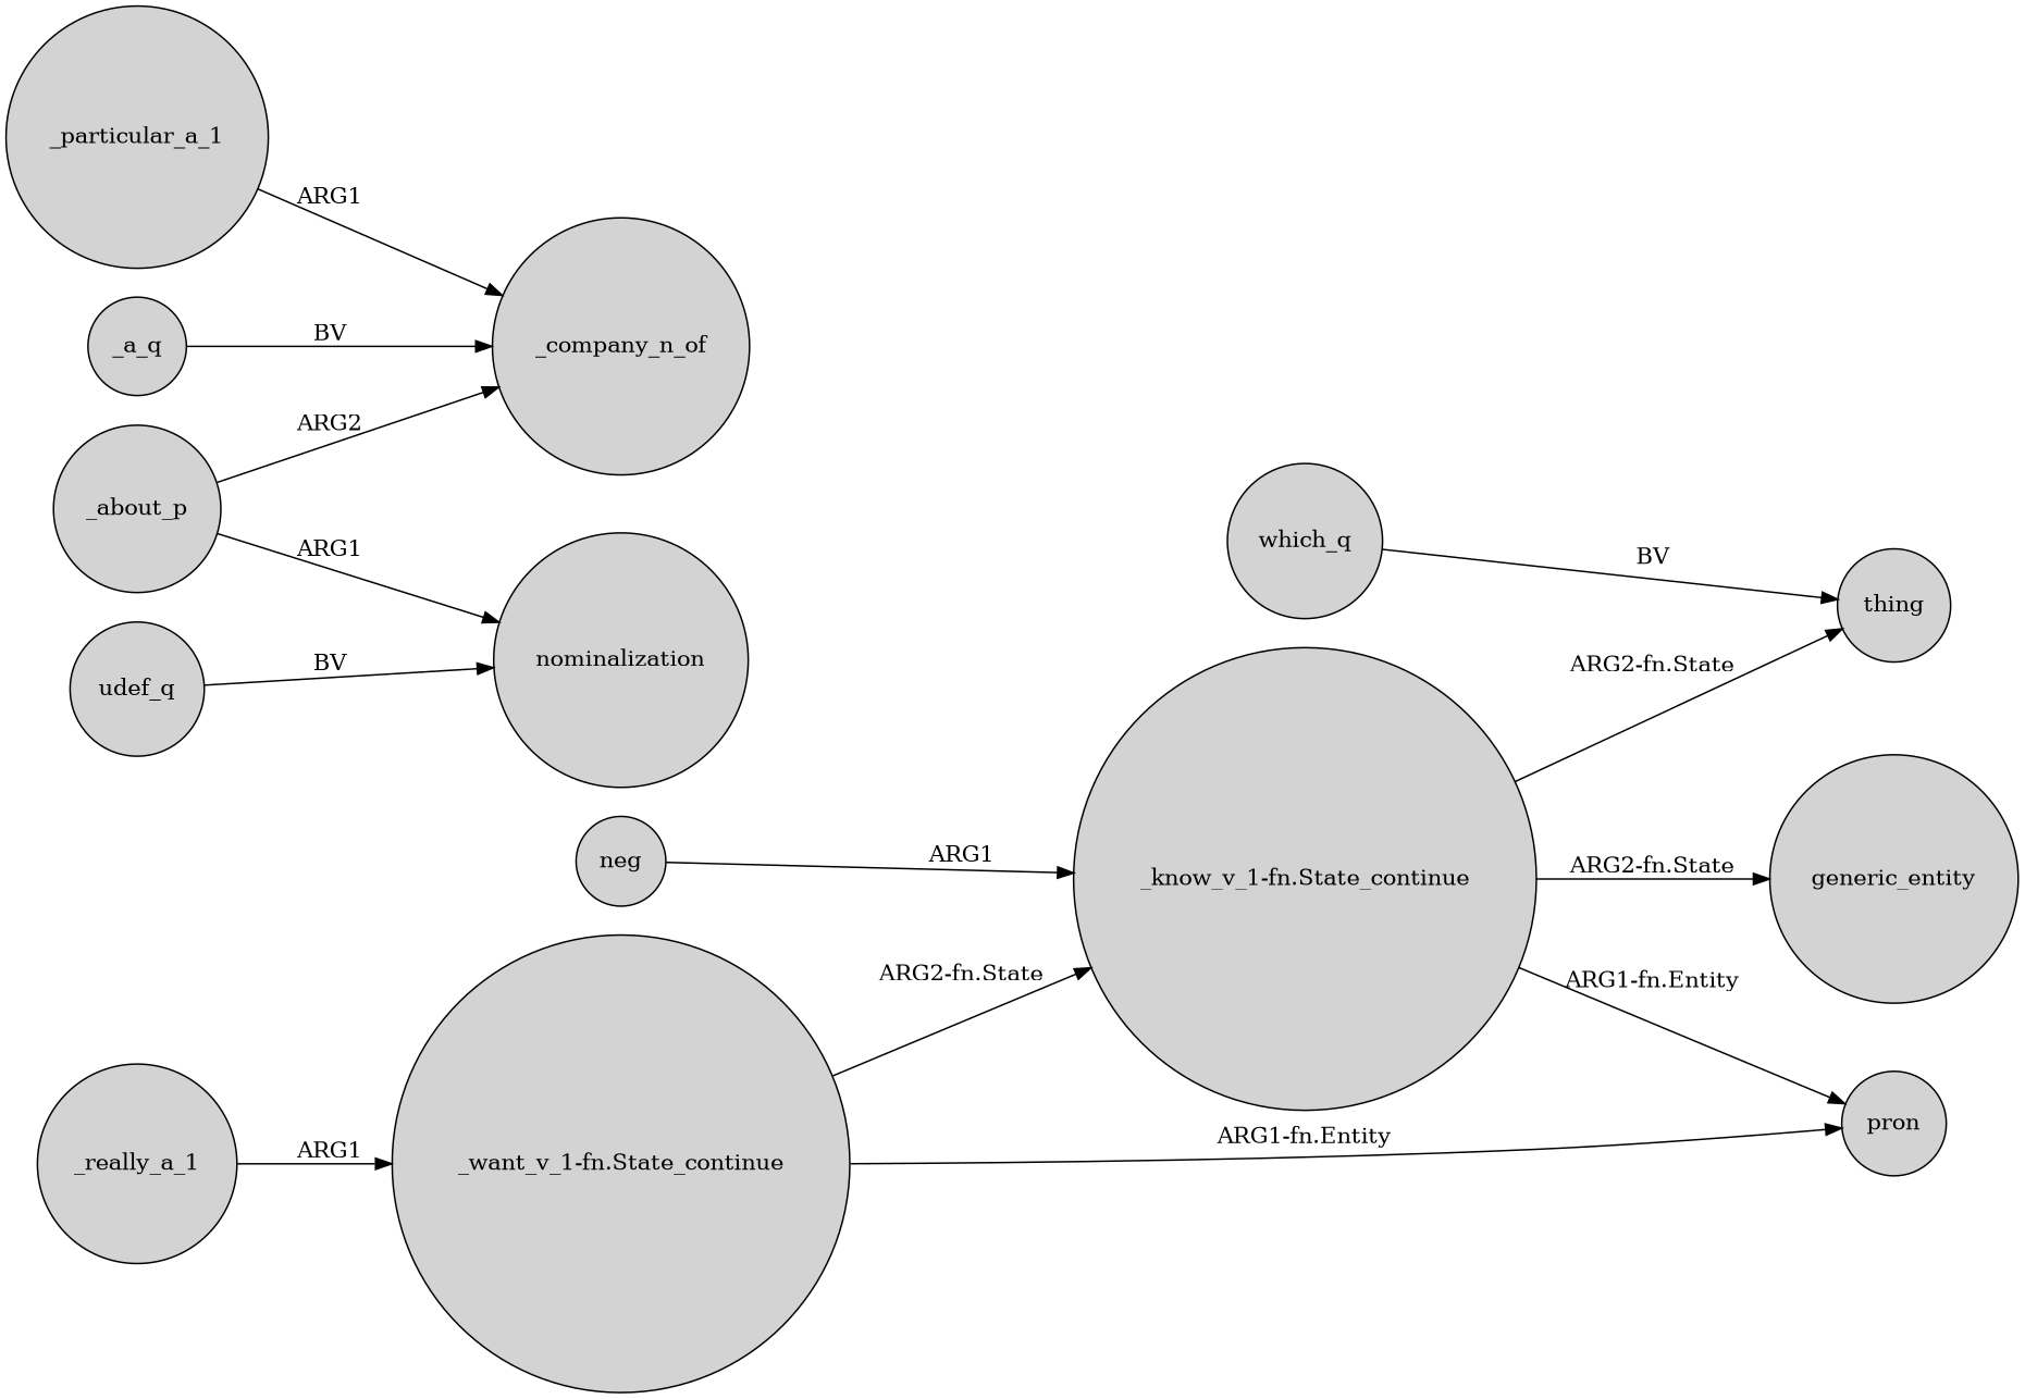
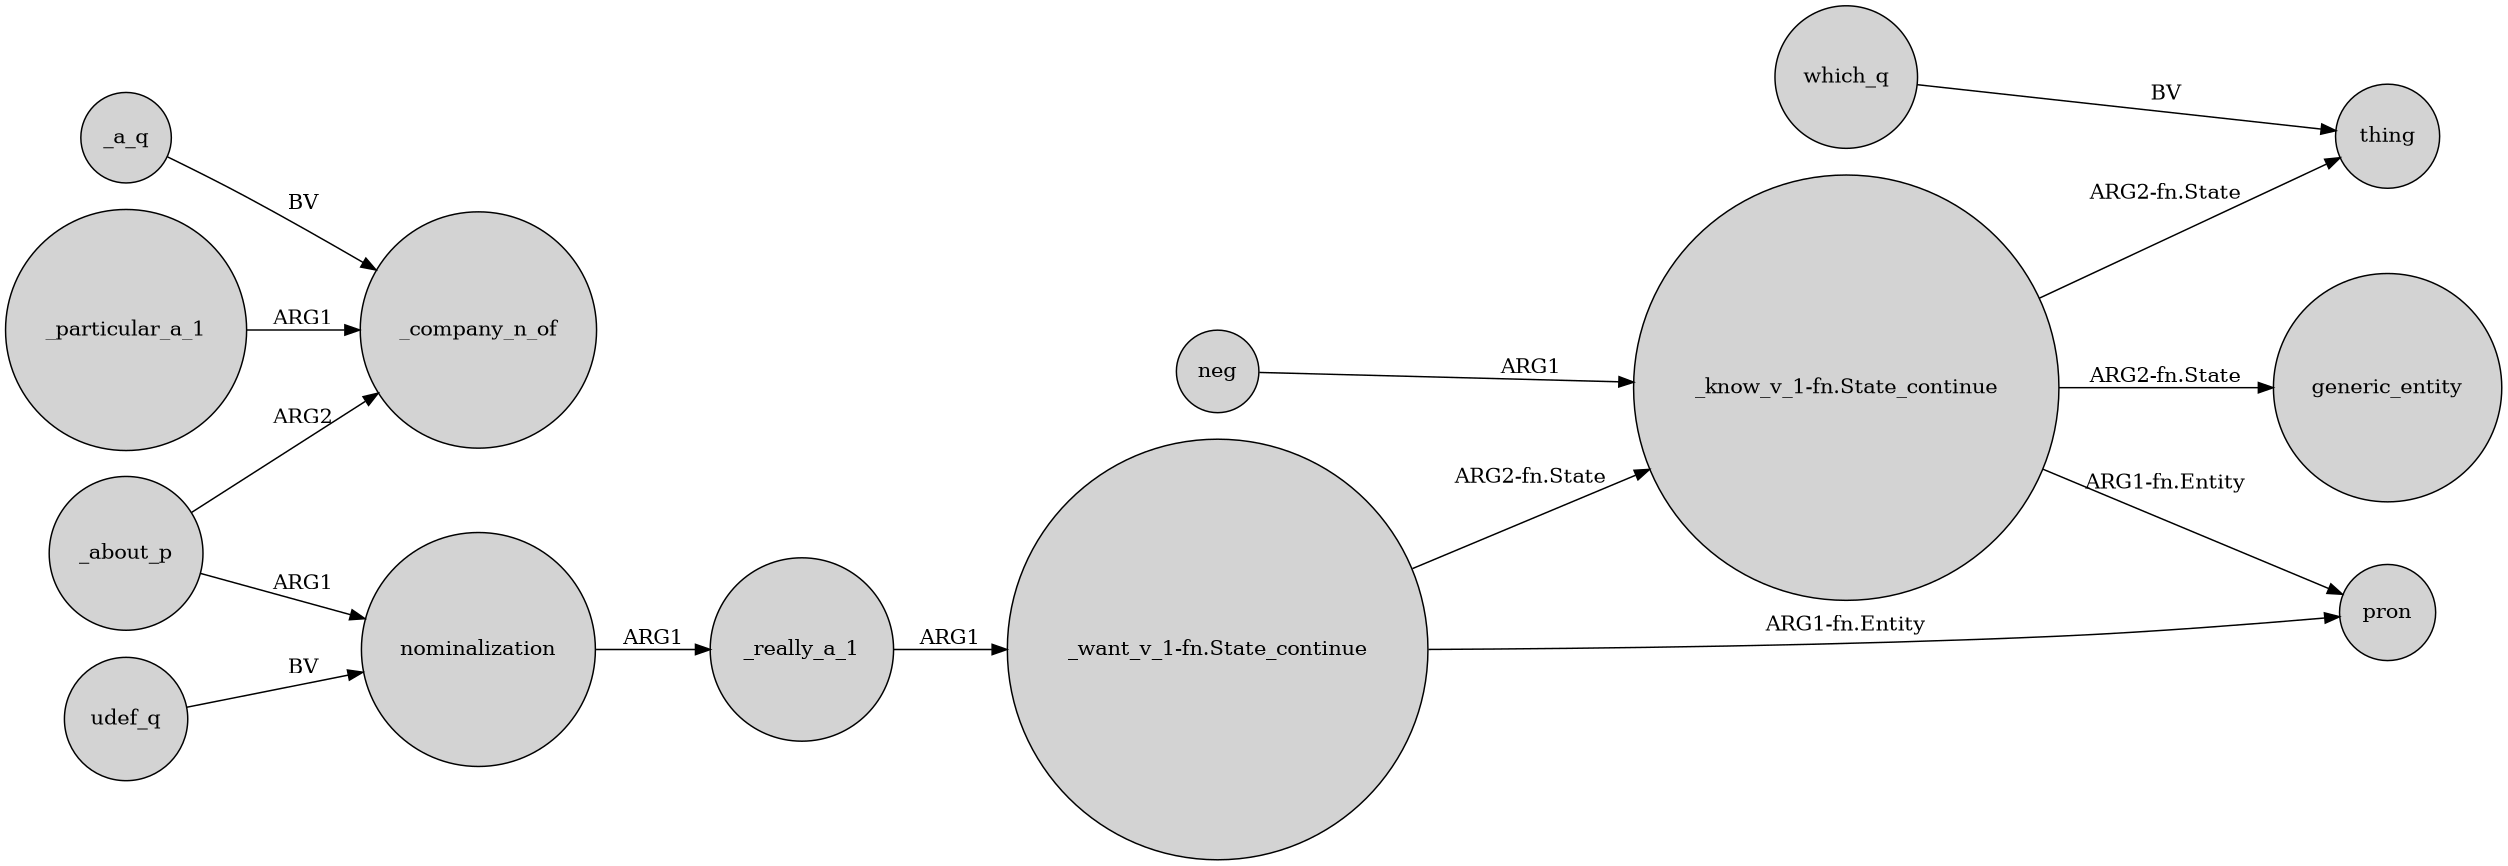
  digraph {
    rankdir=LR
    node [shape=circle style=filled]
    "_want_v_1-fn.State_continue"
    pron
    "_know_v_1-fn.State_continue"
    thing
    generic_entity
    _really_a_1
    _a_q
    _company_n_of
    which_q
    _about_p
    nominalization
    neg
    _particular_a_1
    udef_q
    "_want_v_1-fn.State_continue" -> pron [label="ARG1-fn.Entity"]
    "_want_v_1-fn.State_continue" -> "_know_v_1-fn.State_continue" [label="ARG2-fn.State"]
    "_know_v_1-fn.State_continue" -> pron [label="ARG1-fn.Entity"]
    "_know_v_1-fn.State_continue" -> thing [label="ARG2-fn.State"]
    "_know_v_1-fn.State_continue" -> generic_entity [label="ARG2-fn.State"]
    _really_a_1 -> "_want_v_1-fn.State_continue" [label=ARG1]
    _a_q -> _company_n_of [label=BV]
    which_q -> thing [label=BV]
    _about_p -> _company_n_of [label=ARG2]
    _about_p -> nominalization [label=ARG1]
+   nominalization -> _really_a_1 [label=ARG1]
    neg -> "_know_v_1-fn.State_continue" [label=ARG1]
    _particular_a_1 -> _company_n_of [label=ARG1]
    udef_q -> nominalization [label=BV]
  }
